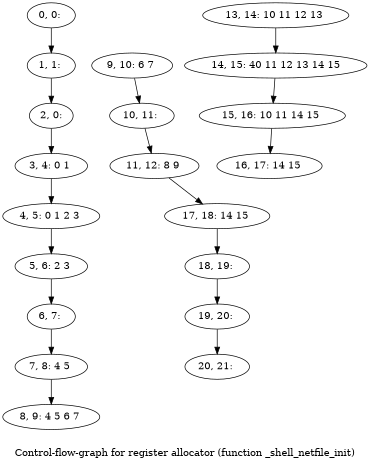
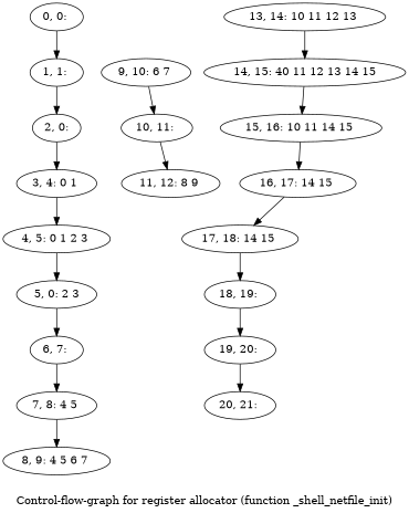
  digraph {
    label="Control-flow-graph for register allocator (function _shell_netfile_init)"
    n1 [label="0, 0: "]
    n2 [label="1, 1: "]
    n3 [label="2, 0:"]
    n4 [label="3, 4: 0 1 "]
    n5 [label="4, 5: 0 1 2 3 "]
-   n6 [label="5, 6: 2 3 "]
+   n6 [label="5, 0: 2 3"]
    n7 [label="6, 7: "]
    n8 [label="7, 8: 4 5 "]
    n9 [label="8, 9: 4 5 6 7 "]
    n10 [label="9, 10: 6 7 "]
    n11 [label="10, 11: "]
    n12 [label="11, 12: 8 9 "]
    n13 [label="13, 14: 10 11 12 13 "]
    n14 [label="14, 15: 40 11 12 13 14 15"]
    n15 [label="15, 16: 10 11 14 15 "]
    n16 [label="16, 17: 14 15 "]
    n17 [label="17, 18: 14 15 "]
    n18 [label="18, 19: "]
    n19 [label="19, 20: "]
    n20 [label="20, 21: "]
    n1 -> n2
    n2 -> n3
    n3 -> n4
    n4 -> n5
    n5 -> n6
    n6 -> n7
    n7 -> n8
    n8 -> n9
    n10 -> n11
    n11 -> n12
    n13 -> n14
    n14 -> n15
    n15 -> n16
-   n12 -> n17
+   n16 -> n17
    n17 -> n18
    n18 -> n19
    n19 -> n20
  }
